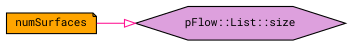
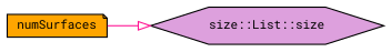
  digraph {
    rankdir=LR
    fontname="Roboto Mono"
    node [color=black fontname="Roboto Mono" fontsize=10 style=filled]
    n1 [fillcolor=orange fontcolor=black height=0.2 label=numSurfaces shape=note width=0.4]
-   n2 [fillcolor=plum height=0.2 label="pFlow::List::size" shape=hexagon width=0.4]
+   n2 [fillcolor=plum height=0.2 label="size::List::size" shape=hexagon width=0.4]
    n1 -> n2 [color=deeppink fontname="Roboto Mono" fontsize=10 labelfontname=Helvetica labelfontsize=10 style=solid arrowhead=onormal]
  }
